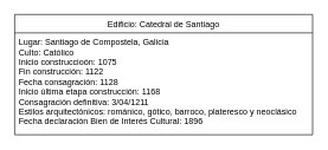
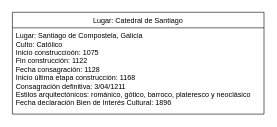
  <mxCell id="0" />
  <mxCell id="1" parent="0" />
- <mxCell id="2" value="Edificio: Catedral de Santiago" style="swimlane;fontStyle=0;childLayout=stackLayout;horizontal=1;startSize=26;fillColor=none;horizontalStack=0;resizeParent=1;resizeParentMax=0;resizeLast=0;collapsible=1;marginBottom=0;" vertex="1" parent="1"><mxGeometry x="20" y="20" width="420" height="170" as="geometry" /></mxCell>
+ <mxCell id="2" value="Lugar: Catedral de Santiago" style="swimlane;fontStyle=0;childLayout=stackLayout;horizontal=1;startSize=26;fillColor=none;horizontalStack=0;resizeParent=1;resizeParentMax=0;resizeLast=0;collapsible=1;marginBottom=0;" vertex="1" parent="1"><mxGeometry x="20" y="20" width="420" height="170" as="geometry" /></mxCell>
  <mxCell id="3" value="Lugar: Santiago de Compostela, Galicia&#10;Culto: Católico&#10;Inicio construccioón: 1075&#10;Fin construcción: 1122&#10;Fecha consagración: 1128&#10;Inicio última etapa construcción: 1168&#10;Consagración definitiva: 3/04/1211&#10;Estilos arquitectónicos: románico, gótico, barroco, plateresco y neoclásico&#10;Fecha declaración Bien de Interés Cultural: 1896&#10;" style="text;strokeColor=none;fillColor=none;align=left;verticalAlign=top;spacingLeft=4;spacingRight=4;overflow=hidden;rotatable=0;points=[[0,0.5],[1,0.5]];portConstraint=eastwest;" vertex="1" parent="2"><mxGeometry y="26" width="420" height="144" as="geometry" /></mxCell>
